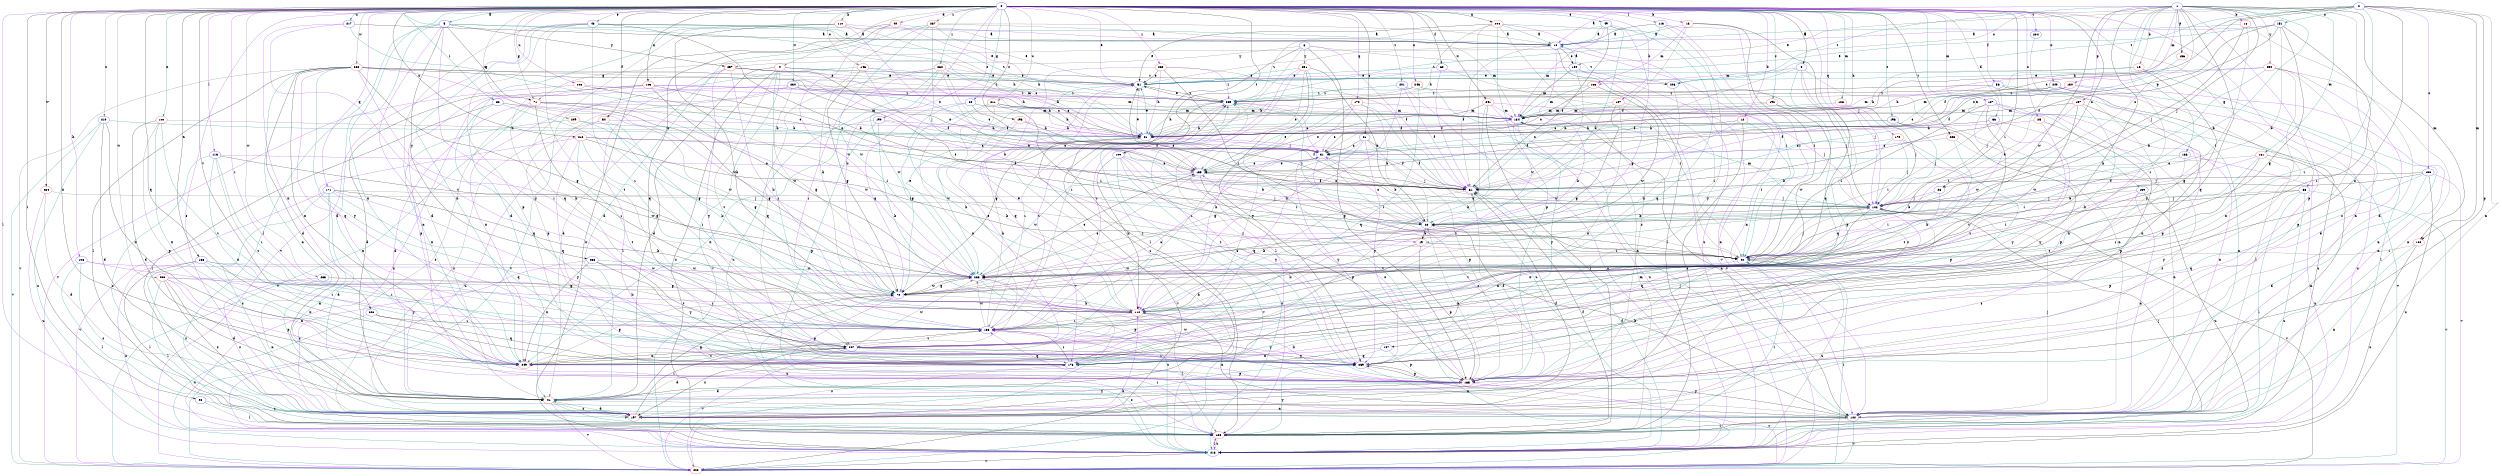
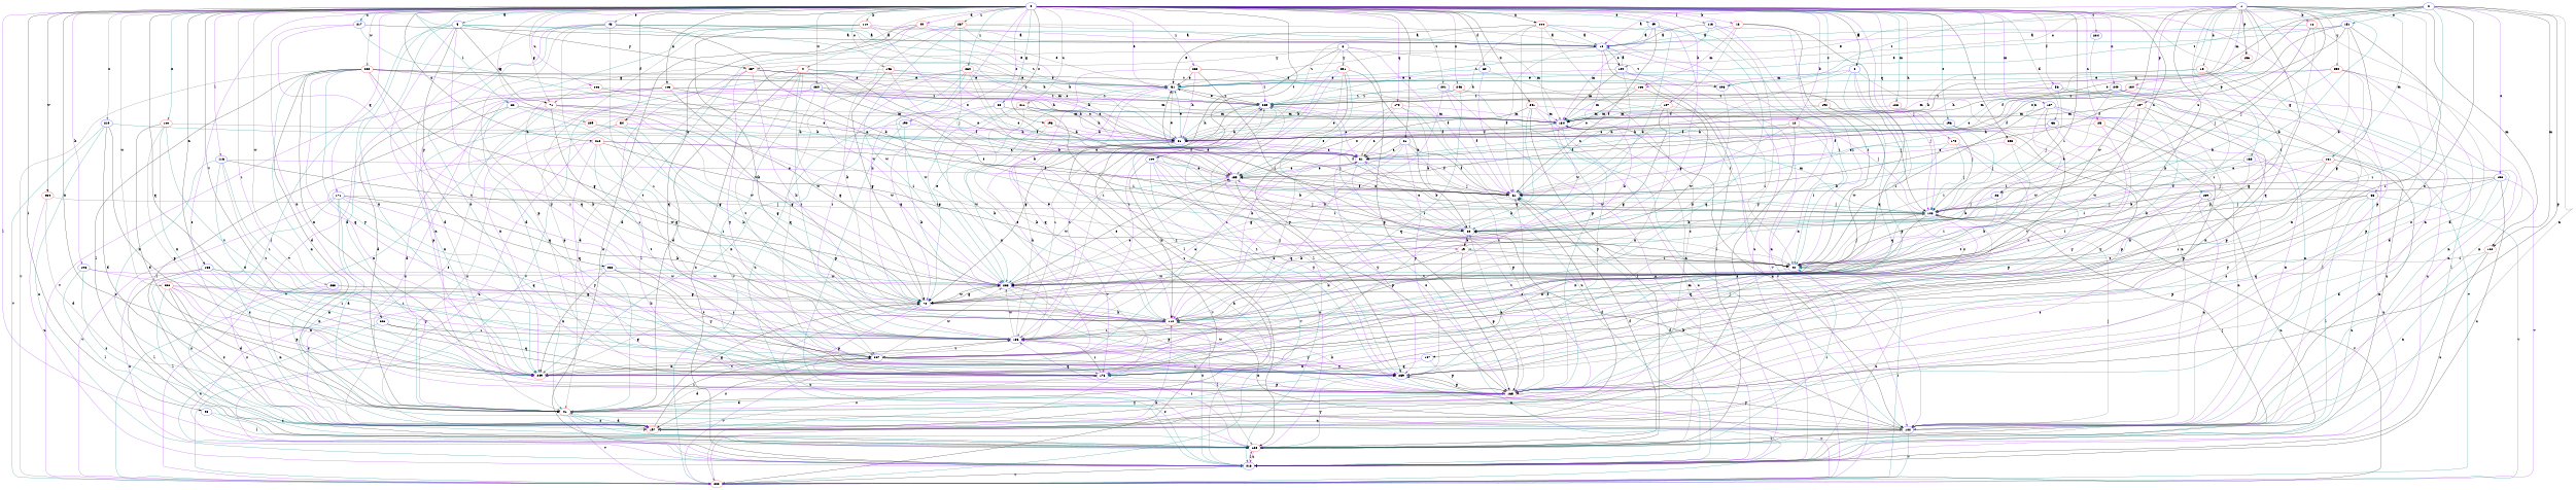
  strict digraph {
    node [color=blue]
    edge [color=gray40]
    4 [color=red]
    0
    5
    8
    12 [color=red]
    13 [color=red]
    21
    25 [color=red]
    26
    36
    40 [color=red]
    43
    49
    51
    54 [color=red]
    56
    60
    63
    66
    71 [color=red]
    81
    82
    n23 [label=96]
    92
    102
    106
    107 [color=red]
    110 [color=red]
    112 [color=red]
    113
    116
    123 [color=red]
    127
    128 [color=red]
    138
    139
    140 [color=red]
    143 [color=red]
    144
    146 [color=red]
    170 [color=red]
    171
    172 [color=red]
    176
    186
    190
    192 [color=red]
    193 [color=red]
    196
    197 [color=red]
    199
    201
    203 [color=red]
    204
    208 [color=red]
    209 [color=red]
    210
    211 [color=red]
    212 [color=red]
    217
    226
    230
    232 [color=red]
    233
    234 [color=red]
    236 [color=red]
    240
    241 [color=red]
    244 [color=red]
    246 [color=red]
    249 [color=red]
    260 [color=red]
    263 [color=red]
    267 [color=red]
    19 [color=red]
    206
    41 [color=red]
    207
    218
    228 [color=red]
    10
    257 [color=red]
    258
    259
    61
    165 [color=red]
    133 [color=red]
    238
    31
    72
    20
    269
    134
    155
    1
    15 [color=red]
    18 [color=red]
    130 [color=red]
    131 [color=red]
    132 [color=red]
    156 [color=red]
    157 [color=red]
    163
    250 [color=red]
    154
    2
    147
    151
    153
    3
    251 [color=red]
    4 -> 51 [color=teal label=e]
    4 -> 186 [color=teal label=r]
    4 -> 19 [color=purple label=b]
    4 -> 206 [color=black label=t]
    4 -> 41 [color=black label=d]
    4 -> 207 [label=t]
    4 -> 218 [color=black label=u]
    4 -> 228 [color=teal label=v]
    0 -> 4 [label=a]
    0 -> 5 [color=teal label=a]
    0 -> 8 [color=black label=a]
    0 -> 12 [color=purple label=b]
    0 -> 13 [color=purple label=b]
    0 -> 21 [color=black label=c]
    0 -> 25 [color=purple label=c]
    0 -> 26 [color=black label=c]
    0 -> 36 [label=d]
    0 -> 40 [color=purple label=d]
    0 -> 43 [label=e]
    0 -> 49 [color=teal label=e]
    0 -> 51 [color=purple label=e]
    0 -> 54 [color=black label=f]
    0 -> 56 [color=purple label=f]
    0 -> 60 [color=black label=f]
    0 -> 63 [color=teal label=g]
    0 -> 66 [label=g]
    0 -> 71 [label=g]
    0 -> 81 [label=h]
    0 -> 82 [color=teal label=i]
    0 -> n23 [color=black label=i]
    0 -> 92 [color=black label=i]
    0 -> 102 [color=purple label=j]
    0 -> 106 [color=purple label=k]
    0 -> 107 [color=purple label=k]
    0 -> 110 [label=k]
    0 -> 112 [color=purple label=k]
    0 -> 113 [label=l]
    0 -> 116 [color=purple label=l]
    0 -> 123 [color=purple label=l]
    0 -> 127 [color=purple label=m]
    0 -> 128 [color=teal label=m]
    0 -> 138 [color=black label=n]
    0 -> 139 [color=teal label=n]
    0 -> 140 [color=teal label=n]
    0 -> 143 [color=black label=n]
    0 -> 144 [color=purple label=n]
    0 -> 146 [label=o]
    0 -> 170 [color=purple label=q]
    0 -> 171 [color=purple label=q]
    0 -> 172 [color=purple label=q]
    0 -> 176 [color=black label=q]
    0 -> 186 [color=purple label=r]
    0 -> 190 [color=purple label=s]
    0 -> 192 [color=teal label=s]
    0 -> 193 [color=black label=s]
    0 -> 196 [color=teal label=s]
    0 -> 197 [color=purple label=s]
    0 -> 199 [color=black label=t]
    0 -> 201 [label=t]
    0 -> 203 [color=black label=t]
    0 -> 204 [color=purple label=t]
    0 -> 208 [color=purple label=u]
    0 -> 209 [label=u]
    0 -> 210 [label=u]
    0 -> 211 [label=u]
    0 -> 212 [color=black label=u]
    0 -> 217 [color=teal label=u]
    0 -> 226 [color=black label=v]
    0 -> 230 [color=teal label=w]
    0 -> 232 [label=w]
    0 -> 233 [label=w]
    0 -> 234 [color=black label=w]
    0 -> 236 [label=w]
    0 -> 240 [color=purple label=x]
    0 -> 241 [color=black label=x]
    0 -> 244 [color=black label=x]
    0 -> 246 [color=purple label=x]
    0 -> 249 [color=black label=x]
    0 -> 260 [color=teal label=z]
    0 -> 263 [color=purple label=z]
    0 -> 267 [label=z]
    5 -> 71 [color=black label=g]
    5 -> 81 [color=teal label=h]
    5 -> 123 [color=teal label=l]
    5 -> 144 [color=purple label=n]
    5 -> 249 [color=teal label=x]
    5 -> 41 [color=teal label=d]
    5 -> 10 [color=teal label=a]
    5 -> 257 [color=black label=y]
    5 -> 258 [color=black label=y]
    5 -> 259 [color=purple label=y]
    8 -> 102 [color=purple label=j]
    8 -> 144 [label=n]
    8 -> 197 [label=s]
    8 -> 61 [label=f]
    8 -> 165 [color=teal label=p]
    8 -> 133 [color=purple label=m]
    12 -> 81 [color=black label=h]
    12 -> 92 [color=teal label=i]
    12 -> 197 [color=black label=s]
    12 -> 238 [color=purple label=w]
    13 -> 92 [color=black label=i]
    13 -> 176 [color=black label=q]
    13 -> 10 [color=teal label=a]
    13 -> 61 [label=f]
    13 -> 133 [color=purple label=m]
    21 -> 176 [color=purple label=q]
    21 -> 259 [color=purple label=y]
    21 -> 61 [color=black label=f]
    21 -> 165 [label=p]
    21 -> 31 [color=black label=c]
    21 -> 72 [label=g]
    25 -> 81 [color=purple label=h]
    25 -> 207 [color=purple label=t]
    25 -> 165 [color=black label=p]
    26 -> 92 [color=purple label=i]
    26 -> 102 [color=purple label=j]
    26 -> 20 [color=teal label=b]
    36 -> 81 [color=black label=h]
    36 -> 92 [label=i]
    36 -> 197 [label=s]
    36 -> 259 [color=purple label=y]
    40 -> 51 [color=purple label=e]
    40 -> 176 [color=black label=q]
    40 -> 218 [color=black label=u]
    40 -> 10 [color=teal label=a]
    40 -> 238 [color=purple label=w]
    43 -> 81 [label=h]
    43 -> 186 [label=r]
    43 -> 249 [color=teal label=x]
    43 -> 41 [label=d]
    43 -> 207 [label=t]
    43 -> 228 [color=purple label=v]
    43 -> 10 [label=a]
    43 -> 165 [label=p]
    43 -> 20 [color=black label=b]
    43 -> 269 [color=teal label=z]
    49 -> 176 [color=teal label=q]
    49 -> 10 [color=teal label=a]
    49 -> 61 [color=black label=f]
    49 -> 72 [color=purple label=g]
    49 -> 20 [color=teal label=b]
    49 -> 269 [label=z]
    49 -> 134 [color=purple label=m]
    51 -> 269 [color=black label=z]
    54 -> 81 [color=purple label=h]
    54 -> 112 [color=teal label=k]
    54 -> 186 [color=teal label=r]
    54 -> 197 [label=s]
    54 -> 218 [color=purple label=u]
    56 -> 102 [label=j]
    56 -> 144 [color=teal label=n]
    56 -> 218 [color=black label=u]
    56 -> 269 [color=black label=z]
    56 -> 134 [color=purple label=m]
    60 -> 51 [color=teal label=e]
    60 -> 92 [label=i]
    60 -> 61 [color=purple label=f]
    63 -> 112 [color=teal label=k]
    63 -> 61 [color=black label=f]
    63 -> 72 [color=purple label=g]
    63 -> 134 [color=black label=m]
    66 -> 92 [color=black label=i]
    66 -> 102 [label=j]
    66 -> 123 [color=teal label=l]
    66 -> 218 [color=teal label=u]
    66 -> 228 [color=teal label=v]
    66 -> 165 [label=p]
    71 -> 92 [label=i]
    71 -> 186 [color=black label=r]
    71 -> 197 [label=s]
    71 -> 41 [color=purple label=d]
    71 -> 228 [color=teal label=v]
    71 -> 238 [color=purple label=w]
    71 -> 72 [color=black label=g]
    71 -> 134 [label=m]
    81 -> 51 [color=teal label=e]
    81 -> 228 [color=black label=v]
    81 -> 61 [color=purple label=f]
-   81 -> 31 [color=purple label=j]
+   81 -> 31 [color=purple label=c]
    82 -> 123 [color=black label=l]
    82 -> 176 [color=teal label=q]
    82 -> 238 [label=w]
    82 -> 72 [color=teal label=g]
    82 -> 134 [label=m]
    n23 -> 123 [label=l]
    n23 -> 197 [color=teal label=s]
    92 -> 102 [label=j]
    92 -> 218 [label=u]
    92 -> 238 [color=teal label=w]
    102 -> 51 [color=black label=e]
    102 -> 176 [color=purple label=q]
    102 -> 249 [color=black label=x]
    102 -> 207 [label=t]
    102 -> 228 [color=black label=v]
    102 -> 20 [color=black label=b]
    102 -> 134 [color=teal label=m]
    106 -> 123 [color=teal label=l]
    106 -> 186 [color=purple label=r]
    106 -> 197 [color=teal label=s]
    106 -> 238 [color=purple label=w]
    107 -> 92 [label=i]
    107 -> 249 [label=x]
    107 -> 61 [color=teal label=f]
    107 -> 72 [color=black label=g]
    107 -> 134 [color=teal label=m]
    110 -> 112 [color=black label=k]
    110 -> 176 [label=q]
    110 -> 41 [color=teal label=d]
    110 -> 10 [color=purple label=a]
    110 -> 31 [label=c]
    110 -> 155 [color=purple label=o]
    112 -> 51 [color=purple label=e]
    112 -> 123 [label=l]
    112 -> 144 [color=black label=n]
    112 -> 186 [label=r]
    113 -> 92 [color=purple label=i]
    113 -> 144 [color=purple label=n]
    113 -> 10 [color=black label=a]
    113 -> 259 [label=y]
    113 -> 269 [color=teal label=z]
    116 -> 186 [color=teal label=r]
    116 -> 197 [color=teal label=s]
    116 -> 249 [color=teal label=x]
    116 -> 207 [label=t]
    116 -> 238 [color=black label=w]
    116 -> 155 [color=purple label=o]
    123 -> 92 [color=teal label=i]
    123 -> 102 [color=black label=j]
    123 -> 186 [color=purple label=r]
    123 -> 218 [color=purple label=u]
    123 -> 259 [color=teal label=y]
    123 -> 61 [color=black label=f]
    123 -> 134 [label=m]
    127 -> 92 [color=black label=i]
    127 -> 144 [color=purple label=n]
    127 -> 207 [color=black label=t]
    127 -> 228 [color=teal label=v]
    127 -> 165 [color=purple label=p]
    127 -> 238 [color=purple label=w]
    127 -> 134 [label=m]
    128 -> 102 [color=black label=j]
    128 -> 134 [color=teal label=m]
    138 -> 123 [color=black label=l]
    138 -> 186 [color=teal label=r]
    138 -> 197 [color=teal label=s]
    138 -> 249 [color=teal label=x]
    138 -> 218 [color=purple label=u]
    138 -> 259 [color=teal label=y]
    138 -> 238 [label=w]
    139 -> 102 [label=j]
    139 -> 144 [color=purple label=n]
    139 -> 197 [color=purple label=s]
    139 -> 249 [color=purple label=x]
    139 -> 218 [color=black label=u]
    140 -> 81 [label=h]
    140 -> 249 [color=teal label=x]
    140 -> 41 [color=black label=d]
    140 -> 207 [color=teal label=t]
    140 -> 165 [label=p]
    143 -> 81 [color=purple label=h]
    143 -> 112 [label=k]
    143 -> 41 [color=black label=d]
    143 -> 165 [color=purple label=p]
    143 -> 238 [color=black label=w]
    143 -> 269 [color=purple label=z]
    143 -> 155 [color=black label=o]
    144 -> 102 [label=j]
    144 -> 123 [color=black label=l]
    144 -> 228 [color=teal label=v]
    144 -> 259 [color=black label=y]
    144 -> 20 [color=black label=b]
    146 -> 51 [color=teal label=e]
    146 -> 228 [color=teal label=v]
    146 -> 61 [color=purple label=f]
    146 -> 31 [color=purple label=c]
    146 -> 72 [color=black label=g]
    170 -> 112 [color=purple label=k]
    170 -> 186 [label=r]
    170 -> 218 [color=teal label=u]
    170 -> 20 [label=b]
    170 -> 134 [color=purple label=m]
    170 -> 155 [color=teal label=o]
    171 -> 102 [label=j]
    171 -> 112 [color=black label=k]
    171 -> 144 [color=teal label=n]
    171 -> 176 [color=teal label=q]
    171 -> 197 [color=teal label=s]
    171 -> 41 [color=teal label=d]
    171 -> 228 [color=purple label=v]
    171 -> 259 [color=purple label=y]
    172 -> 102 [color=teal label=j]
    172 -> 207 [color=purple label=t]
    172 -> 165 [color=teal label=p]
    172 -> 31 [color=teal label=c]
    172 -> 20 [color=teal label=b]
    176 -> 186 [color=black label=r]
    176 -> 197 [label=s]
    176 -> 41 [label=d]
    176 -> 165 [label=p]
    186 -> 81 [label=h]
    186 -> 207 [label=t]
    186 -> 259 [color=purple label=y]
    186 -> 238 [label=w]
    186 -> 31 [color=purple label=c]
    186 -> 269 [color=purple label=z]
    190 -> 81 [color=purple label=h]
    190 -> 112 [color=teal label=k]
    190 -> 249 [color=teal label=x]
    190 -> 165 [color=teal label=p]
    190 -> 155 [label=o]
    192 -> 176 [color=teal label=q]
    192 -> 238 [color=black label=w]
    192 -> 31 [label=c]
    192 -> 134 [label=m]
    193 -> 81 [color=purple label=h]
    193 -> 112 [label=k]
    193 -> 61 [color=black label=f]
    193 -> 238 [color=teal label=w]
    196 -> 81 [label=h]
    196 -> 102 [color=teal label=j]
    196 -> 259 [color=black label=y]
    196 -> 31 [color=teal label=c]
    197 -> 186 [color=black label=r]
    197 -> 41 [color=teal label=d]
    197 -> 259 [color=teal label=y]
    197 -> 61 [color=black label=f]
    199 -> 92 [label=i]
    199 -> 112 [color=black label=k]
    199 -> 218 [color=teal label=u]
    199 -> 228 [color=teal label=v]
    199 -> 259 [color=purple label=y]
    199 -> 20 [color=purple label=b]
    199 -> 155 [label=o]
    201 -> 112 [color=purple label=k]
    201 -> 144 [color=teal label=n]
    201 -> 218 [color=purple label=u]
    201 -> 61 [color=purple label=f]
    201 -> 269 [color=teal label=z]
    203 -> 112 [color=teal label=k]
    203 -> 144 [label=n]
    203 -> 31 [color=purple label=c]
    204 -> 259 [label=y]
    208 -> 228 [color=purple label=v]
    208 -> 31 [color=black label=c]
    208 -> 269 [color=purple label=z]
    209 -> 81 [color=teal label=h]
    209 -> 249 [color=teal label=x]
    209 -> 72 [color=teal label=g]
    210 -> 81 [color=teal label=h]
    210 -> 249 [color=black label=x]
    210 -> 41 [color=black label=d]
    210 -> 218 [color=teal label=u]
    210 -> 228 [color=teal label=v]
    211 -> 81 [color=black label=h]
    211 -> 92 [color=black label=i]
    211 -> 249 [label=x]
    211 -> 228 [label=v]
    211 -> 72 [color=teal label=g]
    211 -> 134 [color=teal label=m]
    212 -> 92 [color=black label=i]
    212 -> 176 [color=purple label=q]
    212 -> 249 [color=purple label=x]
    212 -> 207 [color=teal label=t]
    212 -> 61 [color=black label=f]
    212 -> 31 [color=purple label=c]
    212 -> 72 [color=teal label=g]
    217 -> 249 [color=purple label=x]
    217 -> 207 [color=purple label=t]
    217 -> 10 [color=black label=a]
    217 -> 20 [color=teal label=b]
    226 -> 176 [color=black label=q]
    226 -> 186 [color=black label=r]
    226 -> 218 [color=teal label=u]
    230 -> 249 [color=purple label=x]
    230 -> 218 [color=purple label=u]
    230 -> 165 [label=p]
    230 -> 31 [color=teal label=c]
    230 -> 72 [label=g]
    230 -> 20 [color=black label=s]
    230 -> 269 [label=z]
    230 -> 134 [label=m]
    232 -> 51 [label=e]
    232 -> 81 [color=black label=h]
    232 -> 123 [color=black label=l]
    232 -> 144 [color=teal label=n]
    232 -> 176 [color=purple label=q]
    232 -> 186 [color=purple label=r]
    232 -> 249 [color=black label=x]
    232 -> 41 [color=black label=d]
    232 -> 228 [label=v]
    232 -> 259 [color=teal label=y]
    232 -> 238 [color=purple label=w]
    232 -> 72 [color=black label=g]
    232 -> 269 [label=z]
    232 -> 134 [label=m]
    233 -> 144 [label=n]
    233 -> 186 [label=r]
    233 -> 197 [color=purple label=s]
    233 -> 72 [label=g]
    234 -> 102 [label=j]
    234 -> 41 [label=d]
    234 -> 218 [color=purple label=u]
    236 -> 112 [color=purple label=k]
    236 -> 123 [color=teal label=l]
    236 -> 197 [color=black label=s]
    236 -> 249 [color=purple label=x]
    236 -> 41 [color=black label=d]
    236 -> 165 [color=purple label=p]
    236 -> 72 [label=g]
    240 -> 123 [label=l]
    240 -> 218 [color=purple label=u]
    240 -> 165 [color=purple label=p]
    240 -> 20 [label=b]
    240 -> 269 [color=black label=z]
    240 -> 134 [color=black label=m]
    241 -> 102 [color=purple label=j]
    241 -> 112 [color=teal label=k]
    241 -> 123 [color=black label=l]
    241 -> 218 [color=purple label=u]
    241 -> 134 [color=purple label=m]
    241 -> 155 [color=black label=o]
    244 -> 51 [color=black label=e]
    244 -> 81 [label=h]
    244 -> 92 [color=teal label=i]
    244 -> 176 [label=q]
    244 -> 197 [label=s]
    244 -> 218 [color=purple label=u]
    244 -> 10 [color=teal label=a]
    244 -> 165 [color=teal label=p]
    246 -> 81 [label=h]
    246 -> 102 [color=black label=j]
    246 -> 176 [color=teal label=q]
    246 -> 269 [color=teal label=z]
    249 -> 207 [color=black label=t]
    249 -> 72 [label=g]
    249 -> 269 [color=teal label=z]
    260 -> 51 [label=e]
    260 -> 176 [label=q]
    260 -> 186 [color=purple label=r]
    260 -> 218 [color=teal label=u]
    260 -> 61 [label=f]
    260 -> 238 [color=teal label=w]
    260 -> 31 [color=purple label=c]
    260 -> 20 [label=b]
    263 -> 51 [color=black label=e]
    263 -> 81 [color=purple label=h]
    263 -> 92 [color=black label=i]
    263 -> 176 [color=purple label=q]
    263 -> 61 [label=f]
    263 -> 269 [color=purple label=z]
    267 -> 51 [label=e]
    267 -> 102 [color=teal label=j]
    267 -> 112 [label=k]
    267 -> 41 [color=teal label=d]
    267 -> 10 [label=a]
    267 -> 238 [color=teal label=w]
    267 -> 134 [label=m]
    19 -> 92 [color=black label=i]
    19 -> 112 [color=black label=k]
    19 -> 165 [color=black label=p]
    206 -> 112 [label=k]
    41 -> 123 [color=teal label=l]
    41 -> 144 [label=n]
    41 -> 197 [label=s]
    41 -> 228 [color=purple label=v]
    41 -> 72 [color=black label=g]
    41 -> 269 [color=black label=z]
    207 -> 51 [color=purple label=e]
    207 -> 176 [label=q]
    207 -> 197 [color=black label=s]
    207 -> 249 [color=black label=x]
    207 -> 228 [color=purple label=v]
    207 -> 259 [color=black label=y]
    207 -> 238 [label=w]
    207 -> 31 [label=c]
    218 -> 81 [label=h]
    218 -> 123 [color=purple label=l]
    218 -> 228 [color=black label=v]
    218 -> 61 [color=teal label=f]
    228 -> 92 [color=teal label=i]
    228 -> 112 [color=purple label=k]
    10 -> 71 [label=g]
    10 -> 112 [color=purple label=k]
    10 -> 123 [color=black label=l]
    10 -> 228 [color=purple label=v]
    10 -> 61 [label=f]
    10 -> 154 [color=black label=o]
    257 -> 51 [label=e]
    257 -> 81 [color=purple label=h]
    257 -> 112 [color=purple label=k]
    257 -> 123 [color=purple label=l]
    257 -> 41 [label=d]
    257 -> 259 [color=purple label=y]
    257 -> 155 [color=black label=o]
    258 -> 197 [color=purple label=s]
    258 -> 249 [color=black label=x]
    258 -> 207 [color=black label=t]
    258 -> 259 [color=black label=y]
    258 -> 238 [color=teal label=w]
    259 -> 102 [label=j]
    259 -> 144 [label=n]
    259 -> 165 [color=black label=p]
    259 -> 269 [label=z]
    61 -> 102 [color=teal label=j]
    61 -> 112 [label=k]
    61 -> 155 [color=black label=o]
    165 -> 112 [color=purple label=k]
    165 -> 186 [color=purple label=r]
    165 -> 197 [color=black label=s]
    165 -> 41 [color=teal label=d]
    165 -> 228 [color=purple label=v]
    165 -> 61 [label=f]
    165 -> 238 [color=purple label=w]
    165 -> 20 [label=b]
    165 -> 269 [color=teal label=z]
    165 -> 155 [color=purple label=o]
    133 -> 238 [color=black label=w]
    133 -> 31 [color=black label=c]
    133 -> 269 [label=z]
    133 -> 134 [color=teal label=m]
    238 -> 51 [color=teal label=e]
    238 -> 218 [color=teal label=u]
    238 -> 165 [label=p]
    238 -> 72 [color=black label=g]
    238 -> 155 [color=black label=o]
    31 -> 51 [label=e]
    31 -> 92 [label=i]
    31 -> 102 [label=j]
    31 -> 197 [color=purple label=s]
    31 -> 259 [color=purple label=y]
    31 -> 20 [label=b]
    31 -> 155 [label=o]
    72 -> 112 [label=k]
    72 -> 218 [color=teal label=u]
    72 -> 165 [color=purple label=p]
    72 -> 238 [color=black label=w]
    72 -> 155 [label=o]
    20 -> 19 [color=black label=b]
    20 -> 31 [color=purple label=c]
    20 -> 269 [color=teal label=z]
    269 -> 51 [color=black label=e]
    269 -> 81 [color=teal label=h]
    269 -> 186 [label=r]
    269 -> 31 [color=purple label=c]
    269 -> 72 [color=black label=g]
    269 -> 134 [color=purple label=m]
    134 -> 81 [color=teal label=h]
    134 -> 144 [color=black label=n]
    134 -> 207 [color=purple label=t]
    134 -> 259 [color=teal label=y]
    134 -> 31 [label=c]
    155 -> 61 [color=black label=f]
    155 -> 165 [color=black label=p]
    155 -> 238 [color=teal label=w]
    1 -> 26 [label=c]
    1 -> 102 [color=black label=j]
    1 -> 112 [color=black label=k]
    1 -> 176 [color=black label=q]
    1 -> 186 [label=r]
    1 -> 197 [label=s]
    1 -> 19 [color=teal label=b]
    1 -> 206 [color=teal label=t]
    1 -> 10 [color=purple label=a]
    1 -> 61 [label=f]
    1 -> 165 [color=purple label=p]
    1 -> 238 [color=black label=w]
    1 -> 15 [label=b]
    1 -> 18 [color=purple label=b]
    1 -> 130 [color=purple label=m]
    1 -> 131 [color=teal label=m]
    1 -> 132 [color=black label=m]
    1 -> 156 [color=black label=p]
    1 -> 157 [color=purple label=p]
    1 -> 163 [color=teal label=p]
    1 -> 250 [label=y]
    15 -> 51 [color=teal label=e]
    15 -> 81 [label=h]
    15 -> 144 [color=teal label=n]
    15 -> 72 [color=black label=g]
    18 -> 92 [label=i]
    18 -> 102 [color=black label=j]
    18 -> 41 [label=d]
    18 -> 10 [color=teal label=a]
    130 -> 123 [color=teal label=l]
    130 -> 144 [color=purple label=n]
    130 -> 61 [color=purple label=f]
    130 -> 31 [color=teal label=c]
    130 -> 269 [label=z]
    131 -> 102 [color=purple label=j]
    131 -> 112 [color=teal label=k]
    131 -> 144 [color=black label=n]
    131 -> 186 [color=black label=r]
    131 -> 259 [label=y]
    131 -> 155 [label=o]
    132 -> 92 [label=i]
    132 -> 144 [color=teal label=n]
    132 -> 218 [color=black label=u]
    156 -> 61 [color=teal label=f]
    157 -> 92 [color=purple label=i]
    157 -> 112 [color=teal label=k]
    157 -> 249 [color=black label=x]
    157 -> 238 [color=black label=w]
    157 -> 134 [color=black label=m]
    163 -> 92 [color=teal label=i]
    163 -> 207 [label=t]
    163 -> 218 [color=purple label=u]
    163 -> 155 [color=teal label=o]
    250 -> 51 [color=teal label=e]
    250 -> 81 [color=purple label=h]
    250 -> 144 [label=n]
    250 -> 249 [label=x]
    250 -> 41 [color=purple label=d]
    250 -> 165 [label=p]
    250 -> 20 [color=teal label=b]
    154 -> 51 [color=purple label=e]
    154 -> 144 [color=purple label=n]
    154 -> 228 [color=purple label=v]
    154 -> 10 [color=teal label=a]
    154 -> 238 [label=w]
    154 -> 134 [color=black label=m]
    2 -> 51 [label=e]
    2 -> 81 [color=black label=h]
    2 -> 144 [label=n]
    2 -> 186 [color=teal label=r]
    2 -> 206 [color=teal label=t]
    2 -> 165 [color=black label=p]
    2 -> 31 [color=black label=c]
    2 -> 132 [color=black label=m]
    2 -> 154 [label=o]
    2 -> 147 [color=black label=o]
    2 -> 151 [color=teal label=o]
    2 -> 153 [color=purple label=o]
    147 -> 176 [label=q]
    147 -> 249 [color=purple label=x]
    147 -> 165 [label=p]
    151 -> 51 [color=teal label=e]
    151 -> 186 [color=black label=r]
    151 -> 10 [color=purple label=a]
    151 -> 61 [color=black label=f]
    151 -> 72 [color=black label=g]
    151 -> 20 [label=b]
    151 -> 155 [color=black label=o]
    153 -> 176 [color=teal label=q]
    153 -> 41 [color=teal label=d]
    153 -> 218 [color=black label=u]
    153 -> 228 [color=purple label=v]
    153 -> 61 [color=black label=f]
    153 -> 20 [color=black label=b]
    3 -> 123 [color=black label=l]
    3 -> 186 [label=r]
    3 -> 206 [label=t]
    3 -> 257 [label=y]
    3 -> 61 [color=purple label=f]
    3 -> 165 [color=black label=p]
    3 -> 251 [label=y]
    251 -> 51 [color=teal label=e]
    251 -> 123 [color=purple label=l]
    251 -> 186 [color=purple label=r]
    251 -> 228 [color=teal label=v]
    251 -> 259 [color=black label=y]
    251 -> 20 [color=black label=b]
    251 -> 155 [label=o]
  }
